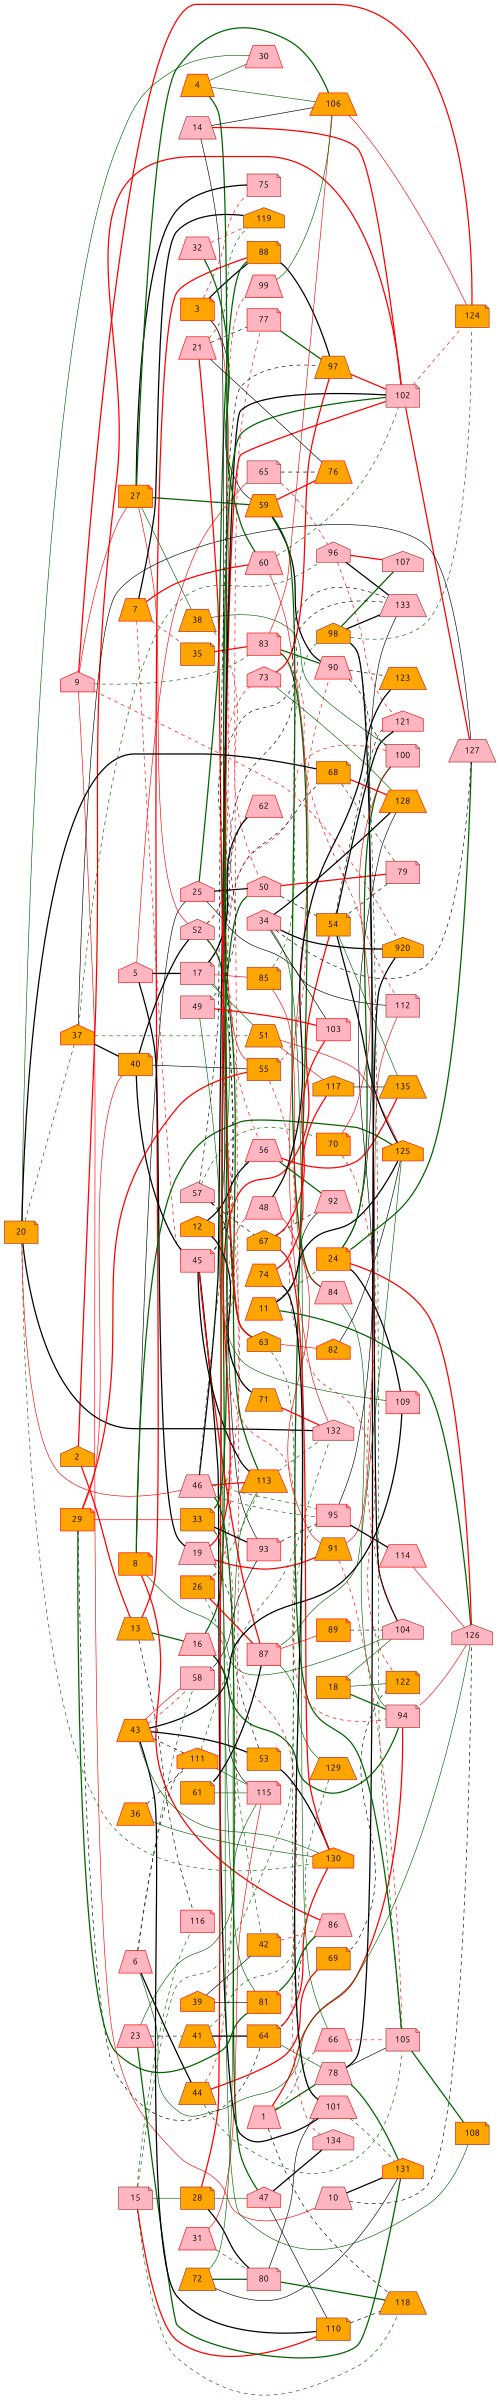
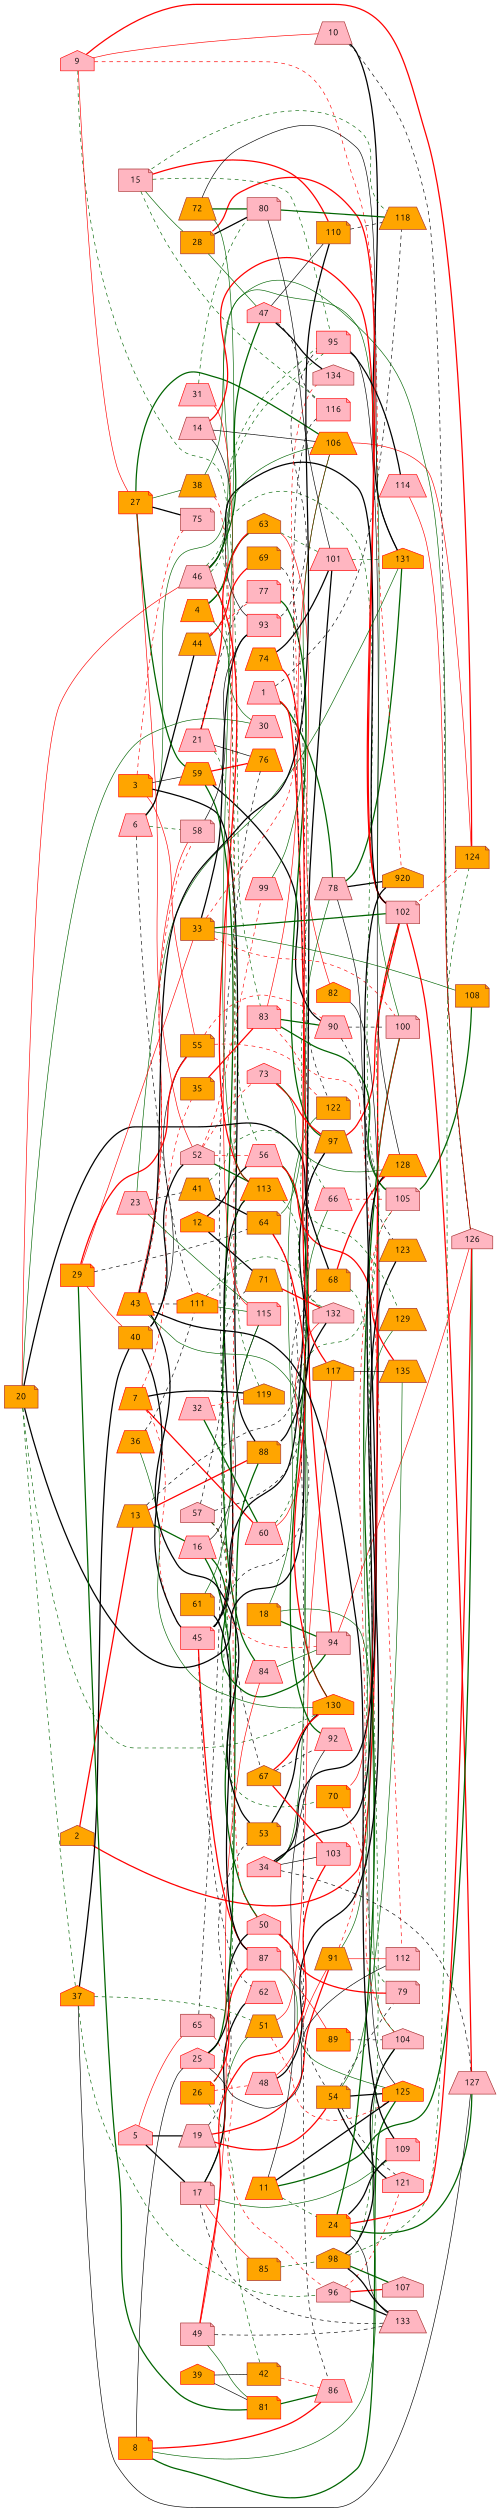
  graph {
    fontname=Ubuntu
    rankdir=LR
    node [color=brown fillcolor=orange fontname=Ubuntu shape=note style=filled]
    edge [color=black fontname=Ubuntu style=bold]
    1 [color=red fillcolor=lightpink shape=trapezium]
    66 [color=red fillcolor=lightpink shape=trapezium]
    78 [fillcolor=lightpink shape=trapezium]
    94 [fillcolor=lightpink]
    118 [shape=trapezium]
    105 [fillcolor=lightpink]
    n7 [label=920 shape=house]
    131 [color=red shape=house]
    126 [fillcolor=lightpink shape=house]
    2 [shape=house]
    13 [shape=trapezium]
    102 [fillcolor=lightpink]
    88
    16 [color=red fillcolor=lightpink shape=trapezium]
    116 [color=red fillcolor=lightpink]
    124
    127 [fillcolor=lightpink shape=trapezium]
    3 [color=red]
    55
    59 [color=red shape=trapezium]
    75 [fillcolor=lightpink]
    122
    90 [color=red fillcolor=lightpink shape=trapezium]
    76 [color=red shape=trapezium]
    84 [color=red fillcolor=lightpink shape=trapezium]
    97 [shape=trapezium]
    4 [color=red shape=trapezium]
    30 [color=red fillcolor=lightpink shape=trapezium]
    63 [shape=house]
    106 [color=red shape=trapezium]
    101 [color=red fillcolor=lightpink shape=trapezium]
    82 [color=red shape=house]
    5 [color=red fillcolor=lightpink shape=house]
    17 [fillcolor=lightpink]
    19 [fillcolor=lightpink shape=trapezium]
    65 [fillcolor=lightpink]
    51 [shape=trapezium]
    62 [color=red fillcolor=lightpink shape=trapezium]
    85
    109 [color=red fillcolor=lightpink]
    133 [fillcolor=lightpink shape=trapezium]
    53
    54
    91 [shape=trapezium]
    96 [fillcolor=lightpink shape=house]
    6 [color=red fillcolor=lightpink shape=trapezium]
    44 [shape=trapezium]
    58 [fillcolor=lightpink]
    111 [color=red shape=house]
    77 [color=red fillcolor=lightpink]
    69
    93 [color=red fillcolor=lightpink]
    115 [color=red fillcolor=lightpink]
    132 [fillcolor=lightpink shape=house]
    7 [color=red shape=trapezium]
    35
    45 [color=red fillcolor=lightpink]
    60 [color=red fillcolor=lightpink shape=trapezium]
    119 [shape=house]
    83 [color=red fillcolor=lightpink]
    68
    87 [color=red fillcolor=lightpink]
    113 [color=red shape=trapezium]
    8 [color=red]
    25 [color=red fillcolor=lightpink shape=house]
    86 [color=red fillcolor=lightpink shape=trapezium]
    104 [fillcolor=lightpink shape=house]
    125 [color=red shape=house]
    50 [color=red fillcolor=lightpink shape=house]
    112 [fillcolor=lightpink]
    9 [color=red fillcolor=lightpink shape=house]
    10 [fillcolor=lightpink shape=trapezium]
    27 [color=red]
    38 [shape=trapezium]
    52 [fillcolor=lightpink shape=house]
    11 [color=red shape=trapezium]
    24 [color=red]
    92 [color=red fillcolor=lightpink shape=trapezium]
    100 [fillcolor=lightpink]
    12 [color=red shape=house]
    56 [color=red fillcolor=lightpink shape=trapezium]
    71 [shape=trapezium]
    135 [shape=trapezium]
    14 [fillcolor=lightpink shape=trapezium]
    95 [color=red fillcolor=lightpink]
    15 [fillcolor=lightpink]
    28
    110
    47 [color=red fillcolor=lightpink shape=house]
    80 [fillcolor=lightpink]
    128 [color=red shape=trapezium]
    114 [color=red fillcolor=lightpink shape=trapezium]
    79 [fillcolor=lightpink]
    117 [shape=house]
    98 [shape=house]
    18
    130 [color=red shape=house]
    121 [color=red fillcolor=lightpink shape=house]
    129 [shape=trapezium]
    20
    37 [color=red shape=house]
    46 [fillcolor=lightpink shape=trapezium]
    40
    21 [color=red fillcolor=lightpink shape=trapezium]
    23 [color=red fillcolor=lightpink shape=trapezium]
    41 [shape=trapezium]
    64
    26 [color=red]
    42
    48 [color=red fillcolor=lightpink shape=trapezium]
    123 [shape=trapezium]
    89 [color=red]
    73 [color=red fillcolor=lightpink shape=house]
    99 [color=red fillcolor=lightpink shape=trapezium]
    134 [fillcolor=lightpink shape=house]
    29 [color=red]
    33
    81 [color=red]
    108
    31 [color=red fillcolor=lightpink shape=trapezium]
    32 [color=red fillcolor=lightpink shape=trapezium]
    34 [color=red fillcolor=lightpink shape=house]
    103 [color=red fillcolor=lightpink]
    36 [color=red shape=trapezium]
    107 [fillcolor=lightpink shape=house]
    39 [color=red shape=house]
    43 [color=red shape=trapezium]
    49 [fillcolor=lightpink]
    57 [fillcolor=lightpink shape=house]
    67 [shape=house]
    70 [color=red]
    61
    72 [shape=trapezium]
    74 [color=red shape=trapezium]
    1 -- 66 [color=darkgreen style=dashed]
    1 -- 78 [color=darkgreen]
    1 -- 94 [color=red]
    1 -- 118 [style=dashed]
    66 -- 105 [color=red style=dashed]
    78 -- 105 [style=solid]
    78 -- n7
    78 -- 131 [color=darkgreen]
    94 -- 126 [color=red style=solid]
    105 -- 108 [color=darkgreen]
    2 -- 13 [color=red]
    2 -- 102 [color=red]
    13 -- 88 [color=red]
    13 -- 16 [color=darkgreen]
    13 -- 116 [style=dashed]
    102 -- 124 [color=red style=dashed]
    102 -- 127 [color=red]
    88 -- 97
    16 -- 94 [color=darkgreen]
    16 -- 115 [style=solid]
    16 -- 50 [color=darkgreen]
    3 -- 88
    3 -- 55 [color=red style=solid]
    3 -- 59 [style=solid]
    3 -- 75 [color=red style=dashed]
    55 -- 122 [color=red style=dashed]
    55 -- 90 [color=red style=dashed]
    59 -- 90
    59 -- 76 [color=red]
    59 -- 84 [color=darkgreen]
    90 -- 100 [style=dashed]
    90 -- 123 [style=dashed]
    84 -- 94 [color=darkgreen style=solid]
    97 -- 102 [color=red]
    4 -- 30 [color=darkgreen style=solid]
    4 -- 63 [color=darkgreen]
    4 -- 106 [color=darkgreen style=solid]
    63 -- 101 [color=darkgreen style=dashed]
    63 -- 82 [color=red style=solid]
    106 -- 124 [color=red style=solid]
    101 -- 131 [color=darkgreen style=dashed]
    82 -- 125 [style=solid]
    5 -- 17
    5 -- 19
    5 -- 65 [color=red style=solid]
    17 -- 51 [color=darkgreen style=solid]
    17 -- 62
    17 -- 85 [color=red style=solid]
    17 -- 109 [color=darkgreen style=solid]
    17 -- 133 [style=dashed]
    19 -- 53 [style=dashed]
    19 -- 54 [color=red]
    19 -- 91 [color=red]
    65 -- 76 [style=dashed]
    65 -- 96 [color=red style=dashed]
-   51 -- 125 [color=red style=solid]
+   51 -- 125 [color=red style=dashed]
    51 -- 117 [color=red style=solid]
    85 -- 98 [color=darkgreen style=dashed]
    53 -- 130
    54 -- 125
    54 -- 135 [color=darkgreen style=solid]
    54 -- 79 [style=dashed]
    54 -- 121
    54 -- 121 [style=dashed]
    91 -- 105 [color=red style=dashed]
    91 -- 112 [color=red style=solid]
-   87 -- 129 [color=darkgreen style=solid]
+   91 -- 129 [color=darkgreen style=solid]
    96 -- 133
    96 -- 121 [color=red style=dashed]
    96 -- 107 [color=red]
    6 -- 126 [color=darkgreen style=solid]
    6 -- 44
    6 -- 58 [color=darkgreen style=dashed]
    6 -- 111 [style=dashed]
    44 -- 105 [color=darkgreen style=dashed]
    44 -- 77 [color=red style=dashed]
    44 -- 69 [color=red]
    58 -- 93 [style=solid]
    111 -- 115 [color=darkgreen style=solid]
    111 -- 132 [color=darkgreen style=dashed]
    77 -- 97 [color=darkgreen]
    69 -- 122 [style=dashed]
    93 -- 95 [style=dashed]
    7 -- 35 [color=red style=dashed]
    7 -- 45 [color=red style=dashed]
    7 -- 60 [color=red]
    7 -- 119
    35 -- 83 [color=red]
    45 -- 101
    45 -- 62 [style=dashed]
    45 -- 68 [style=dashed]
    45 -- 87 [color=red]
    45 -- 113
    60 -- 102 [color=darkgreen style=dashed]
    60 -- 132 [color=red style=solid]
    83 -- 105 [color=darkgreen]
    83 -- 90 [color=darkgreen]
    83 -- 106 [color=red style=solid]
    83 -- 112 [color=red style=dashed]
    68 -- 128 [color=red]
    68 -- 79 [color=darkgreen style=dashed]
    87 -- 125 [color=darkgreen style=solid]
    87 -- 89 [color=red style=solid]
    113 -- 132 [color=darkgreen style=dashed]
    8 -- 25 [style=solid]
    8 -- 86 [color=red]
    8 -- 104 [color=darkgreen style=solid]
    8 -- 125 [color=darkgreen]
    25 -- 88 [color=darkgreen]
    25 -- 50
    25 -- 112 [style=solid]
    50 -- 54 [style=dashed]
    50 -- 79 [color=red]
    9 -- n7 [color=red style=dashed]
    9 -- 124 [color=red]
    9 -- 83 [color=darkgreen style=dashed]
    9 -- 10 [color=red style=solid]
    9 -- 27 [color=red style=solid]
    10 -- 131
    10 -- 126 [style=dashed]
    27 -- 59 [color=darkgreen]
    27 -- 75
    27 -- 106 [color=darkgreen]
    27 -- 38 [color=darkgreen style=solid]
    27 -- 52 [color=red style=solid]
    38 -- 50 [color=red style=dashed]
    38 -- 100 [color=darkgreen style=solid]
    52 -- 113 [color=darkgreen]
    52 -- 56 [color=red style=dashed]
    52 -- 73 [color=red style=dashed]
    52 -- 99 [color=red style=dashed]
    11 -- 126 [color=darkgreen]
    11 -- 125
    11 -- 24 [color=darkgreen style=dashed]
    11 -- 92 [style=solid]
    24 -- 126 [color=red]
    24 -- 127 [color=darkgreen]
    24 -- 109
    24 -- 133 [style=solid]
    24 -- 100 [color=darkgreen]
    12 -- 56
    12 -- 71
    56 -- 92 [color=darkgreen]
    56 -- 135 [color=red]
    71 -- 132 [color=red]
    14 -- 102 [color=red]
    14 -- 106 [style=solid]
    14 -- 93 [style=solid]
    95 -- 128 [style=solid]
    95 -- 114
    15 -- 118 [color=darkgreen style=dashed]
    15 -- 116 [color=darkgreen style=dashed]
    15 -- 95 [color=darkgreen style=dashed]
    15 -- 28 [color=darkgreen style=solid]
    15 -- 110 [color=red]
    28 -- 102 [color=red]
    28 -- 47 [color=darkgreen style=solid]
    28 -- 80
    110 -- 118 [style=dashed]
+   47 -- 116 [style=dashed]
    47 -- 110 [style=solid]
    47 -- 134
    80 -- 118 [color=darkgreen]
    80 -- 101 [style=solid]
    114 -- 126 [color=red style=solid]
    117 -- 135 [style=solid]
    98 -- 105 [color=darkgreen style=dashed]
    98 -- 124 [color=darkgreen style=dashed]
    98 -- 133
    98 -- 104
    98 -- 107 [color=darkgreen]
    18 -- 94 [color=darkgreen]
    18 -- 122 [color=darkgreen style=solid]
    18 -- 104 [color=darkgreen style=solid]
    20 -- 30 [color=darkgreen style=solid]
    20 -- 132
    20 -- 68
    20 -- 130 [color=darkgreen style=dashed]
    20 -- 37 [color=darkgreen style=dashed]
    20 -- 46 [color=red style=solid]
    37 -- 127 [style=solid]
    37 -- 51 [color=darkgreen style=dashed]
    37 -- 96 [color=darkgreen style=dashed]
    37 -- 40
    46 -- 102
    46 -- 113 [color=red]
    46 -- 56 [color=darkgreen style=dashed]
    46 -- 95 [color=darkgreen style=dashed]
    46 -- 95 [color=darkgreen style=dashed]
    46 -- 47 [color=darkgreen]
    40 -- 55 [style=solid]
    40 -- 45
    40 -- 52
    21 -- 76 [style=solid]
    21 -- 63 [color=red]
    21 -- 77 [style=dashed]
    21 -- 119 [color=darkgreen style=dashed]
-   23 -- 131 [color=darkgreen]
+   23 -- 131 [color=darkgreen style=solid]
    23 -- 115 [color=darkgreen style=solid]
    23 -- 41 [style=dashed]
    41 -- 129 [color=darkgreen style=dashed]
    41 -- 64
    64 -- 78 [color=darkgreen style=solid]
    64 -- 86 [style=dashed]
    64 -- 130 [color=red]
    26 -- 87 [color=red]
    26 -- 113 [color=darkgreen style=dashed]
    26 -- 42 [color=darkgreen style=dashed]
    26 -- 48 [color=red style=dashed]
    42 -- 86 [color=red style=dashed]
    48 -- 91 [color=red style=solid]
    48 -- 123
    89 -- 104 [style=dashed]
    73 -- 97 [color=red]
    73 -- 128 [color=darkgreen style=solid]
    99 -- 106 [color=darkgreen style=solid]
    29 -- 55 [color=red]
    29 -- 40 [color=red style=solid]
    29 -- 64 [style=dashed]
    29 -- 33 [color=red style=solid]
    29 -- 81 [color=darkgreen]
    33 -- 102 [color=darkgreen]
    33 -- 93
    33 -- 100 [color=red style=dashed]
    33 -- 134 [color=red style=dashed]
    33 -- 108 [color=darkgreen style=solid]
    81 -- 86 [color=darkgreen]
    31 -- 115 [color=red style=solid]
    31 -- 80 [color=darkgreen style=dashed]
    32 -- 60 [color=darkgreen]
    32 -- 119 [color=red style=dashed]
    34 -- 66 [color=darkgreen style=solid]
    34 -- n7
    34 -- 127 [style=dashed]
    34 -- 128
    34 -- 103 [style=solid]
    36 -- 111 [style=dashed]
    36 -- 130 [color=darkgreen style=solid]
    39 -- 42 [style=solid]
    39 -- 81 [style=solid]
    43 -- 109
    43 -- 53
    43 -- 58 [color=red style=dashed]
    43 -- 58 [color=red style=solid]
    43 -- 111 [style=dashed]
    43 -- 110
    43 -- 130 [color=darkgreen style=solid]
-   85 -- 84 [color=red style=solid]
+   49 -- 84 [color=red style=solid]
    49 -- 133 [style=dashed]
    49 -- 81 [color=darkgreen style=solid]
    49 -- 103 [color=red]
    57 -- 94 [color=red style=dashed]
    57 -- 97 [style=dashed]
    57 -- 71 [style=dashed]
    57 -- 67 [style=dashed]
    57 -- 70 [color=darkgreen style=dashed]
    67 -- 92 [style=dashed]
    67 -- 130 [color=red]
    67 -- 103 [color=red]
    70 -- 104 [color=red style=dashed]
    70 -- 100 [color=red style=solid]
    61 -- 115 [color=darkgreen style=solid]
    61 -- 87
    72 -- 131 [style=solid]
    72 -- 113 [color=darkgreen style=solid]
    72 -- 80 [color=darkgreen]
    74 -- 101
    74 -- 117 [color=red]
  }
